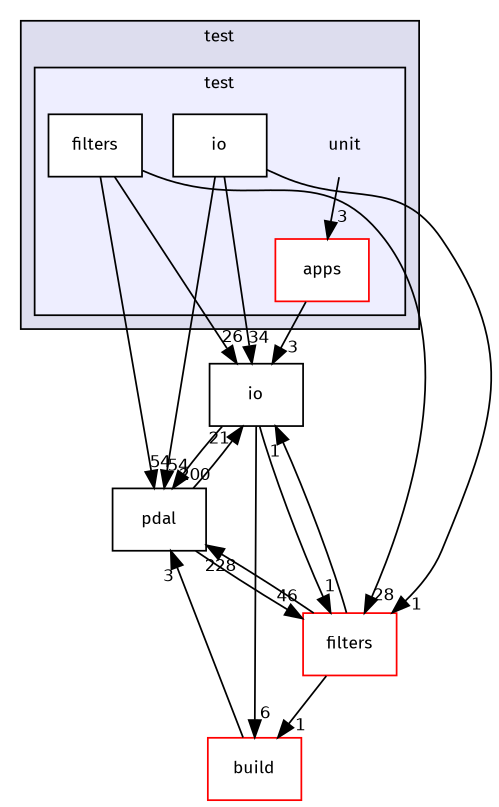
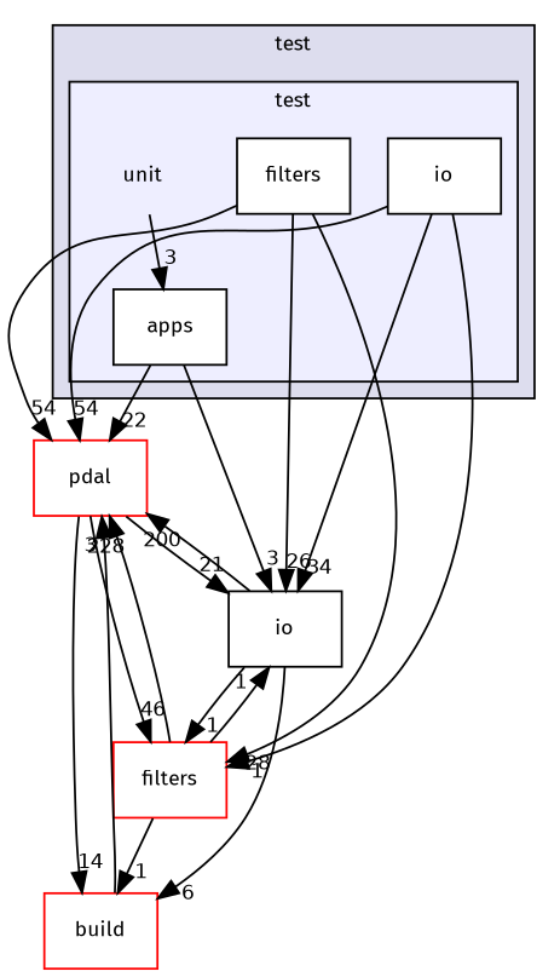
  digraph {
    compound=true
    fontname="Fira Sans"
    node [color=red fontname="Fira Sans" fontsize=10 shape=box fillcolor=white style=filled]
    edge [fontname="Fira Sans" headlabel=1 labeldistance=1.5 labelfontname=Helvetica labelfontsize=10]
    n1 [label=unit shape=plaintext fillcolor="" style=""]
-   n2 [label=apps]
+   n2 [color=black label=apps]
    n3 [color=black label=filters]
    n4 [color=black label=io]
-   n5 [color=black label=pdal]
+   n5 [label=pdal]
    n6 [label=io color="" fillcolor="" style=""]
    n7 [label=filters]
    n8 [label=build]
    subgraph cluster_1 {
      bgcolor="#ddddee"
      fontsize=10
      label=test
      pencolor=black
      subgraph cluster_2 {
        bgcolor="#eeeeff"
        fontsize=10
        label=test
        pencolor=black
        n1
        n2
        n3
        n4
      }
    }
    n1 -> n2 [headlabel=3]
+   n2 -> n5 [headlabel=22]
    n2 -> n6 [headlabel=3]
    n3 -> n5 [headlabel=54]
    n3 -> n6 [headlabel=26]
    n3 -> n7 [headlabel=28]
    n4 -> n5 [headlabel=54]
    n4 -> n6 [headlabel=34]
    n4 -> n7
    n5 -> n6 [headlabel=21]
    n5 -> n7 [headlabel=46]
+   n5 -> n8 [headlabel=14]
    n6 -> n5 [headlabel=200]
    n6 -> n7
    n6 -> n8 [headlabel=6]
    n7 -> n5 [headlabel=228]
    n7 -> n6
    n7 -> n8
    n8 -> n5 [headlabel=3]
  }
